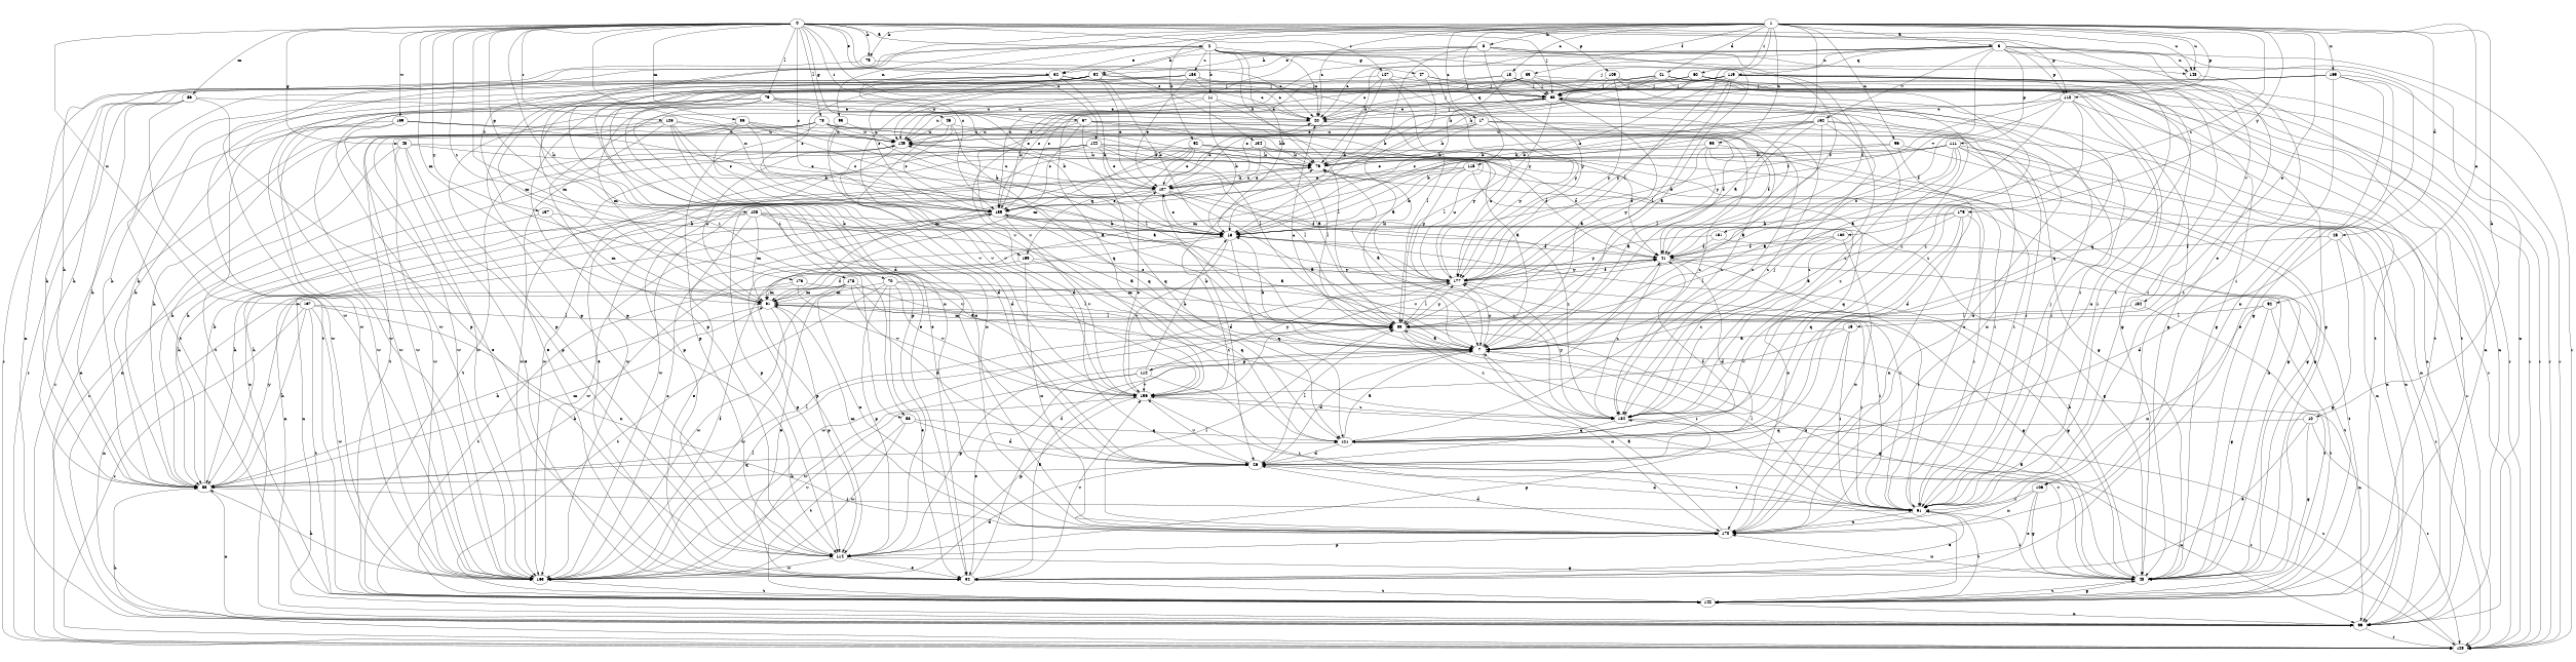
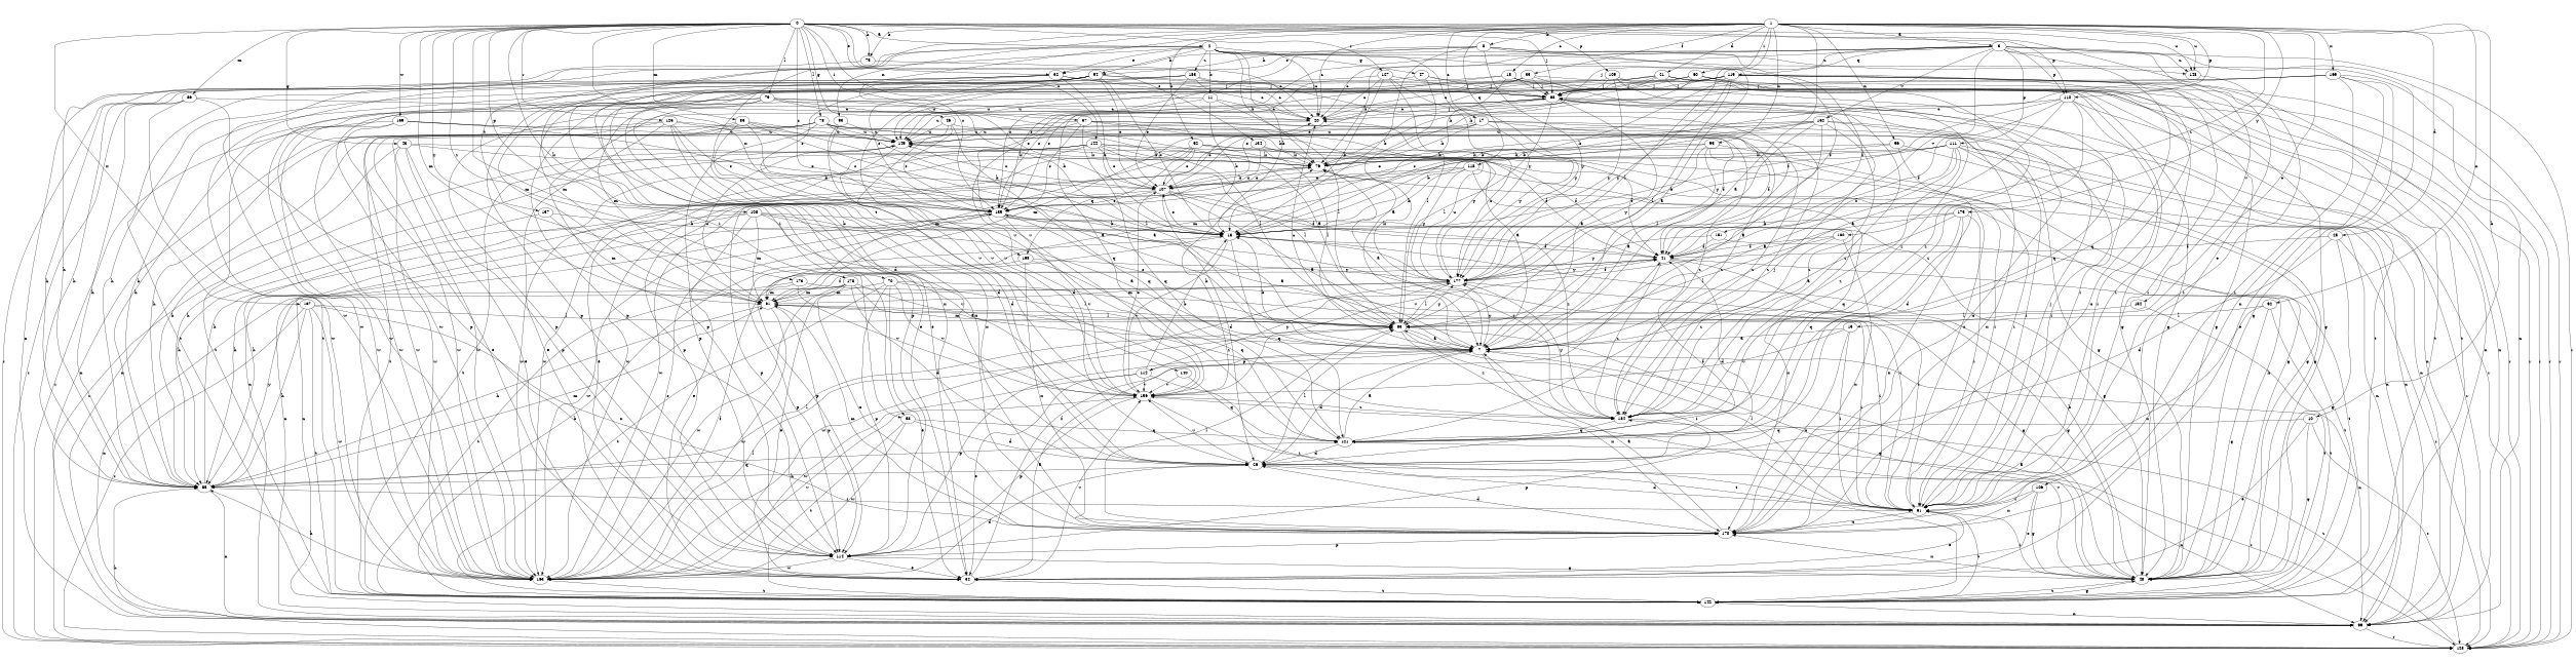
  strict digraph {
    0
    2
    32
    43
    46
    57
    58
    68
    70
    75
    78
    79
    85
    86
    91
    106
    108
    109
    110
    125
    127
    134
    135
    144
    148
    159
    167
    168
    173
    178
    20
    11
    13
    41
    47
    48
    54
    76
    99
    137
+   140
    177
    183
    128
    26
    142
    114
    163
    34
    107
    55
    121
    149
    61
    156
    184
    7
    83
    170
    1
    3
    8
    10
    15
    17
    18
    21
    25
    35
    52
    60
    92
    93
    95
    96
    118
    169
    175
    180
    111
    119
    151
    152
    154
    112
    0 -> 2 [label=a]
    0 -> 32 [label=e]
    0 -> 43 [label=g]
    0 -> 46 [label=g]
    0 -> 57 [label=i]
    0 -> 58 [label=i]
    0 -> 68 [label=j]
    0 -> 70 [label=k]
    0 -> 75 [label=k]
    0 -> 78 [label=l]
    0 -> 79 [label=l]
    0 -> 85 [label=m]
    0 -> 86 [label=m]
    0 -> 91 [label=m]
    0 -> 106 [label=o]
    0 -> 108 [label=p]
    0 -> 109 [label=p]
    0 -> 110 [label=p]
    0 -> 125 [label=r]
    0 -> 127 [label=r]
    0 -> 134 [label=s]
    0 -> 135 [label=s]
    0 -> 144 [label=u]
    0 -> 148 [label=u]
    0 -> 159 [label=w]
    0 -> 167 [label=x]
    0 -> 168 [label=x]
    0 -> 173 [label=y]
    0 -> 178 [label=z]
    2 -> 32 [label=e]
    2 -> 20 [label=c]
    2 -> 11 [label=b]
    2 -> 13 [label=b]
    2 -> 41 [label=f]
    2 -> 47 [label=g]
    2 -> 48 [label=g]
    2 -> 54 [label=h]
    2 -> 76 [label=k]
    2 -> 99 [label=n]
    2 -> 137 [label=t]
+   2 -> 140 [label=t]
    2 -> 177 [label=y]
    2 -> 183 [label=z]
    32 -> 68 [label=j]
    32 -> 135 [label=s]
    32 -> 20 [label=c]
    32 -> 13 [label=b]
    32 -> 128 [label=r]
    32 -> 26 [label=d]
    32 -> 142 [label=t]
    43 -> 76 [label=k]
    43 -> 114 [label=p]
    43 -> 163 [label=w]
    43 -> 34 [label=e]
    43 -> 107 [label=o]
    43 -> 55 [label=h]
    46 -> 135 [label=s]
    46 -> 121 [label=q]
    46 -> 149 [label=u]
    46 -> 61 [label=i]
    46 -> 156 [label=v]
    57 -> 135 [label=s]
    57 -> 48 [label=g]
    57 -> 76 [label=k]
    57 -> 177 [label=y]
    57 -> 26 [label=d]
    57 -> 121 [label=q]
    57 -> 149 [label=u]
    57 -> 184 [label=z]
    58 -> 26 [label=d]
    58 -> 142 [label=t]
    58 -> 163 [label=w]
    58 -> 121 [label=q]
    68 -> 20 [label=c]
    68 -> 128 [label=r]
    68 -> 114 [label=p]
    68 -> 163 [label=w]
    68 -> 107 [label=o]
    68 -> 184 [label=z]
    68 -> 7 [label=a]
    68 -> 83 [label=l]
    68 -> 170 [label=x]
    70 -> 91 [label=m]
    70 -> 142 [label=t]
    70 -> 114 [label=p]
    70 -> 34 [label=e]
    70 -> 61 [label=i]
    70 -> 156 [label=v]
    70 -> 83 [label=l]
    75 -> 20 [label=c]
    75 -> 55 [label=h]
    78 -> 13 [label=b]
    78 -> 41 [label=f]
    78 -> 99 [label=n]
    78 -> 142 [label=t]
    78 -> 114 [label=p]
    78 -> 163 [label=w]
    78 -> 149 [label=u]
    78 -> 184 [label=z]
    78 -> 7 [label=a]
    79 -> 91 [label=m]
    79 -> 20 [label=c]
    79 -> 13 [label=b]
    79 -> 142 [label=t]
    79 -> 107 [label=o]
    79 -> 55 [label=h]
    79 -> 7 [label=a]
    79 -> 170 [label=x]
    85 -> 13 [label=b]
    85 -> 163 [label=w]
    85 -> 55 [label=h]
    85 -> 149 [label=u]
    85 -> 156 [label=v]
    85 -> 7 [label=a]
    85 -> 83 [label=l]
    86 -> 20 [label=c]
    86 -> 128 [label=r]
    86 -> 114 [label=p]
    86 -> 163 [label=w]
    86 -> 55 [label=h]
    91 -> 41 [label=f]
    91 -> 114 [label=p]
    91 -> 163 [label=w]
    91 -> 55 [label=h]
    91 -> 149 [label=u]
    91 -> 61 [label=i]
    91 -> 83 [label=l]
    106 -> 48 [label=g]
    106 -> 34 [label=e]
    106 -> 61 [label=i]
    106 -> 170 [label=x]
    108 -> 91 [label=m]
    108 -> 13 [label=b]
    108 -> 99 [label=n]
    108 -> 34 [label=e]
    108 -> 55 [label=h]
    108 -> 156 [label=v]
    108 -> 184 [label=z]
    108 -> 7 [label=a]
    109 -> 68 [label=j]
    109 -> 48 [label=g]
    109 -> 177 [label=y]
    109 -> 34 [label=e]
    109 -> 61 [label=i]
    110 -> 20 [label=c]
    110 -> 41 [label=f]
    110 -> 99 [label=n]
    110 -> 177 [label=y]
    110 -> 61 [label=i]
    110 -> 184 [label=z]
    110 -> 7 [label=a]
    125 -> 135 [label=s]
    125 -> 99 [label=n]
    125 -> 26 [label=d]
    125 -> 163 [label=w]
    125 -> 34 [label=e]
    125 -> 149 [label=u]
    125 -> 83 [label=l]
    125 -> 170 [label=x]
    127 -> 68 [label=j]
    127 -> 91 [label=m]
    127 -> 20 [label=c]
    127 -> 13 [label=b]
    127 -> 177 [label=y]
    127 -> 83 [label=l]
    134 -> 135 [label=s]
    134 -> 41 [label=f]
    134 -> 76 [label=k]
    134 -> 114 [label=p]
    134 -> 83 [label=l]
    135 -> 13 [label=b]
    135 -> 48 [label=g]
    135 -> 99 [label=n]
    135 -> 163 [label=w]
    135 -> 55 [label=h]
    135 -> 156 [label=v]
    135 -> 7 [label=a]
    135 -> 170 [label=x]
    144 -> 41 [label=f]
    144 -> 76 [label=k]
    144 -> 99 [label=n]
    144 -> 163 [label=w]
    144 -> 34 [label=e]
    144 -> 107 [label=o]
    144 -> 55 [label=h]
    144 -> 61 [label=i]
    144 -> 83 [label=l]
    148 -> 61 [label=i]
    159 -> 128 [label=r]
    159 -> 163 [label=w]
    159 -> 34 [label=e]
    159 -> 149 [label=u]
    159 -> 184 [label=z]
    159 -> 7 [label=a]
    167 -> 128 [label=r]
    167 -> 142 [label=t]
    167 -> 163 [label=w]
    167 -> 55 [label=h]
    167 -> 83 [label=l]
    167 -> 170 [label=x]
    168 -> 177 [label=y]
    168 -> 114 [label=p]
    168 -> 121 [label=q]
    168 -> 170 [label=x]
    173 -> 91 [label=m]
    173 -> 48 [label=g]
    173 -> 142 [label=t]
    173 -> 156 [label=v]
    178 -> 91 [label=m]
    178 -> 99 [label=n]
    178 -> 26 [label=d]
    178 -> 163 [label=w]
    178 -> 34 [label=e]
    178 -> 184 [label=z]
    178 -> 7 [label=a]
    178 -> 170 [label=x]
    20 -> 68 [label=j]
    20 -> 149 [label=u]
    11 -> 20 [label=c]
    11 -> 13 [label=b]
    11 -> 114 [label=p]
    11 -> 149 [label=u]
    11 -> 83 [label=l]
    13 -> 41 [label=f]
    13 -> 114 [label=p]
    13 -> 107 [label=o]
    13 -> 121 [label=q]
    13 -> 61 [label=i]
    13 -> 156 [label=v]
    41 -> 177 [label=y]
    41 -> 26 [label=d]
    41 -> 142 [label=t]
    41 -> 61 [label=i]
    41 -> 184 [label=z]
    47 -> 68 [label=j]
    47 -> 48 [label=g]
    47 -> 121 [label=q]
    47 -> 7 [label=a]
    48 -> 13 [label=b]
    48 -> 76 [label=k]
    48 -> 142 [label=t]
    48 -> 61 [label=i]
    48 -> 156 [label=v]
    48 -> 7 [label=a]
    48 -> 170 [label=x]
    54 -> 68 [label=j]
    54 -> 91 [label=m]
    54 -> 13 [label=b]
    54 -> 48 [label=g]
    54 -> 142 [label=t]
    54 -> 114 [label=p]
    54 -> 163 [label=w]
    54 -> 107 [label=o]
    54 -> 55 [label=h]
    54 -> 149 [label=u]
    76 -> 107 [label=o]
    76 -> 7 [label=a]
    99 -> 128 [label=r]
    137 -> 91 [label=m]
    137 -> 13 [label=b]
    137 -> 55 [label=h]
+   140 -> 121 [label=q]
+   140 -> 156 [label=v]
    177 -> 91 [label=m]
    177 -> 20 [label=c]
    177 -> 41 [label=f]
    177 -> 48 [label=g]
    177 -> 76 [label=k]
    177 -> 163 [label=w]
    177 -> 149 [label=u]
    177 -> 83 [label=l]
    183 -> 68 [label=j]
    183 -> 135 [label=s]
    183 -> 20 [label=c]
    183 -> 41 [label=f]
    183 -> 107 [label=o]
    183 -> 55 [label=h]
    183 -> 170 [label=x]
    128 -> 55 [label=h]
    128 -> 184 [label=z]
    26 -> 41 [label=f]
    26 -> 99 [label=n]
    26 -> 55 [label=h]
    26 -> 156 [label=v]
    26 -> 83 [label=l]
    142 -> 13 [label=b]
    142 -> 48 [label=g]
    142 -> 99 [label=n]
    114 -> 48 [label=g]
    114 -> 163 [label=w]
    114 -> 34 [label=e]
    163 -> 135 [label=s]
    163 -> 41 [label=f]
    163 -> 26 [label=d]
    163 -> 142 [label=t]
    163 -> 55 [label=h]
    163 -> 156 [label=v]
    163 -> 83 [label=l]
    34 -> 41 [label=f]
    34 -> 142 [label=t]
    34 -> 156 [label=v]
    34 -> 7 [label=a]
    107 -> 135 [label=s]
    107 -> 20 [label=c]
    107 -> 41 [label=f]
    107 -> 76 [label=k]
    107 -> 26 [label=d]
    107 -> 114 [label=p]
    107 -> 149 [label=u]
    107 -> 184 [label=z]
    107 -> 7 [label=a]
    55 -> 91 [label=m]
    55 -> 76 [label=k]
    55 -> 99 [label=n]
    55 -> 177 [label=y]
    55 -> 121 [label=q]
    55 -> 61 [label=i]
    55 -> 83 [label=l]
    121 -> 68 [label=j]
    121 -> 128 [label=r]
    121 -> 26 [label=d]
    121 -> 7 [label=a]
    149 -> 76 [label=k]
    149 -> 128 [label=r]
    149 -> 26 [label=d]
    149 -> 142 [label=t]
    61 -> 68 [label=j]
    61 -> 26 [label=d]
    61 -> 142 [label=t]
    61 -> 34 [label=e]
    61 -> 149 [label=u]
    61 -> 83 [label=l]
    61 -> 170 [label=x]
    156 -> 76 [label=k]
    156 -> 114 [label=p]
    156 -> 107 [label=o]
    156 -> 61 [label=i]
    156 -> 184 [label=z]
    184 -> 177 [label=y]
    184 -> 114 [label=p]
    184 -> 121 [label=q]
    7 -> 20 [label=c]
    7 -> 13 [label=b]
    7 -> 99 [label=n]
    7 -> 177 [label=y]
    7 -> 26 [label=d]
    7 -> 114 [label=p]
    7 -> 170 [label=x]
    7 -> 112 [label=p]
    83 -> 91 [label=m]
    83 -> 135 [label=s]
    83 -> 48 [label=g]
    83 -> 177 [label=y]
    83 -> 61 [label=i]
    83 -> 184 [label=z]
    83 -> 7 [label=a]
    170 -> 91 [label=m]
    170 -> 26 [label=d]
    170 -> 114 [label=p]
    170 -> 7 [label=a]
    170 -> 83 [label=l]
    1 -> 58 [label=i]
    1 -> 75 [label=k]
    1 -> 110 [label=p]
    1 -> 135 [label=s]
    1 -> 148 [label=u]
    1 -> 20 [label=c]
    1 -> 7 [label=a]
    1 -> 83 [label=l]
    1 -> 3 [label=a]
    1 -> 8 [label=b]
    1 -> 10 [label=b]
    1 -> 15 [label=c]
    1 -> 17 [label=c]
    1 -> 18 [label=c]
    1 -> 21 [label=d]
    1 -> 25 [label=d]
    1 -> 35 [label=f]
    1 -> 52 [label=h]
    1 -> 60 [label=i]
    1 -> 92 [label=n]
    1 -> 93 [label=n]
    1 -> 95 [label=n]
    1 -> 96 [label=n]
    1 -> 118 [label=q]
    1 -> 169 [label=x]
    1 -> 175 [label=y]
    1 -> 180 [label=z]
    3 -> 32 [label=e]
    3 -> 68 [label=j]
    3 -> 110 [label=p]
    3 -> 135 [label=s]
    3 -> 148 [label=u]
    3 -> 20 [label=c]
    3 -> 76 [label=k]
    3 -> 99 [label=n]
    3 -> 128 [label=r]
    3 -> 121 [label=q]
    3 -> 111 [label=p]
    3 -> 119 [label=q]
    3 -> 151 [label=v]
    3 -> 152 [label=v]
    3 -> 154 [label=v]
    8 -> 135 [label=s]
    8 -> 148 [label=u]
    8 -> 13 [label=b]
    8 -> 41 [label=f]
    8 -> 54 [label=h]
    8 -> 177 [label=y]
    8 -> 163 [label=w]
    8 -> 7 [label=a]
    10 -> 48 [label=g]
    10 -> 128 [label=r]
    10 -> 34 [label=e]
    10 -> 121 [label=q]
    15 -> 61 [label=i]
    15 -> 156 [label=v]
    15 -> 7 [label=a]
    15 -> 170 [label=x]
    17 -> 91 [label=m]
    17 -> 41 [label=f]
    17 -> 76 [label=k]
    17 -> 177 [label=y]
    17 -> 163 [label=w]
    17 -> 149 [label=u]
    17 -> 61 [label=i]
    17 -> 184 [label=z]
    18 -> 68 [label=j]
    18 -> 135 [label=s]
    18 -> 13 [label=b]
    18 -> 99 [label=n]
    18 -> 142 [label=t]
    18 -> 149 [label=u]
    21 -> 68 [label=j]
    21 -> 76 [label=k]
    21 -> 128 [label=r]
    21 -> 142 [label=t]
    21 -> 55 [label=h]
    21 -> 121 [label=q]
    21 -> 149 [label=u]
    21 -> 61 [label=i]
    21 -> 156 [label=v]
    25 -> 41 [label=f]
    25 -> 48 [label=g]
    25 -> 128 [label=r]
    25 -> 26 [label=d]
    35 -> 68 [label=j]
-   35 -> 20 [label=j]
+   35 -> 20 [label=c]
    35 -> 128 [label=r]
    35 -> 114 [label=p]
    35 -> 107 [label=o]
    35 -> 184 [label=z]
    52 -> 91 [label=m]
    52 -> 168 [label=q]
    52 -> 41 [label=f]
    52 -> 48 [label=g]
    52 -> 76 [label=k]
    52 -> 163 [label=w]
    52 -> 107 [label=o]
    60 -> 68 [label=j]
    60 -> 48 [label=g]
    60 -> 76 [label=k]
    60 -> 128 [label=r]
    60 -> 34 [label=e]
    60 -> 55 [label=h]
    60 -> 184 [label=z]
    92 -> 48 [label=g]
    92 -> 142 [label=t]
    92 -> 83 [label=l]
    92 -> 170 [label=x]
    93 -> 135 [label=s]
    93 -> 149 [label=u]
    93 -> 156 [label=v]
    95 -> 91 [label=m]
+   95 -> 76 [label=k]
    95 -> 99 [label=n]
    95 -> 177 [label=y]
    95 -> 61 [label=i]
    95 -> 7 [label=a]
    96 -> 48 [label=g]
    96 -> 76 [label=k]
    96 -> 26 [label=d]
    96 -> 163 [label=w]
    118 -> 13 [label=b]
    118 -> 99 [label=n]
    118 -> 177 [label=y]
    118 -> 163 [label=w]
    118 -> 107 [label=o]
    118 -> 121 [label=q]
    169 -> 68 [label=j]
    169 -> 135 [label=s]
    169 -> 13 [label=b]
    169 -> 128 [label=r]
    169 -> 34 [label=e]
-   169 -> 106 [label=i]
+   169 -> 61 [label=i]
    169 -> 170 [label=x]
    175 -> 13 [label=b]
    175 -> 121 [label=q]
    175 -> 61 [label=i]
    175 -> 156 [label=v]
    175 -> 7 [label=a]
    175 -> 170 [label=x]
    180 -> 41 [label=f]
    180 -> 184 [label=z]
    180 -> 83 [label=l]
    180 -> 170 [label=x]
    111 -> 13 [label=b]
    111 -> 41 [label=f]
    111 -> 48 [label=g]
    111 -> 76 [label=k]
    111 -> 99 [label=n]
    111 -> 128 [label=r]
    111 -> 107 [label=o]
    111 -> 184 [label=z]
    111 -> 7 [label=a]
    119 -> 68 [label=j]
    119 -> 13 [label=b]
    119 -> 99 [label=n]
    119 -> 177 [label=y]
    119 -> 128 [label=r]
    119 -> 142 [label=t]
    119 -> 114 [label=p]
    119 -> 163 [label=w]
    119 -> 61 [label=i]
    119 -> 156 [label=v]
    119 -> 83 [label=l]
    119 -> 170 [label=x]
    151 -> 41 [label=f]
    151 -> 177 [label=y]
    151 -> 142 [label=t]
    152 -> 135 [label=s]
    152 -> 13 [label=b]
    152 -> 76 [label=k]
    152 -> 99 [label=n]
    152 -> 149 [label=u]
    152 -> 184 [label=z]
    152 -> 7 [label=a]
    152 -> 83 [label=l]
    152 -> 170 [label=x]
    154 -> 142 [label=t]
    154 -> 83 [label=l]
    112 -> 13 [label=b]
    112 -> 177 [label=y]
    112 -> 142 [label=t]
    112 -> 163 [label=w]
    112 -> 34 [label=e]
    112 -> 156 [label=v]
  }
